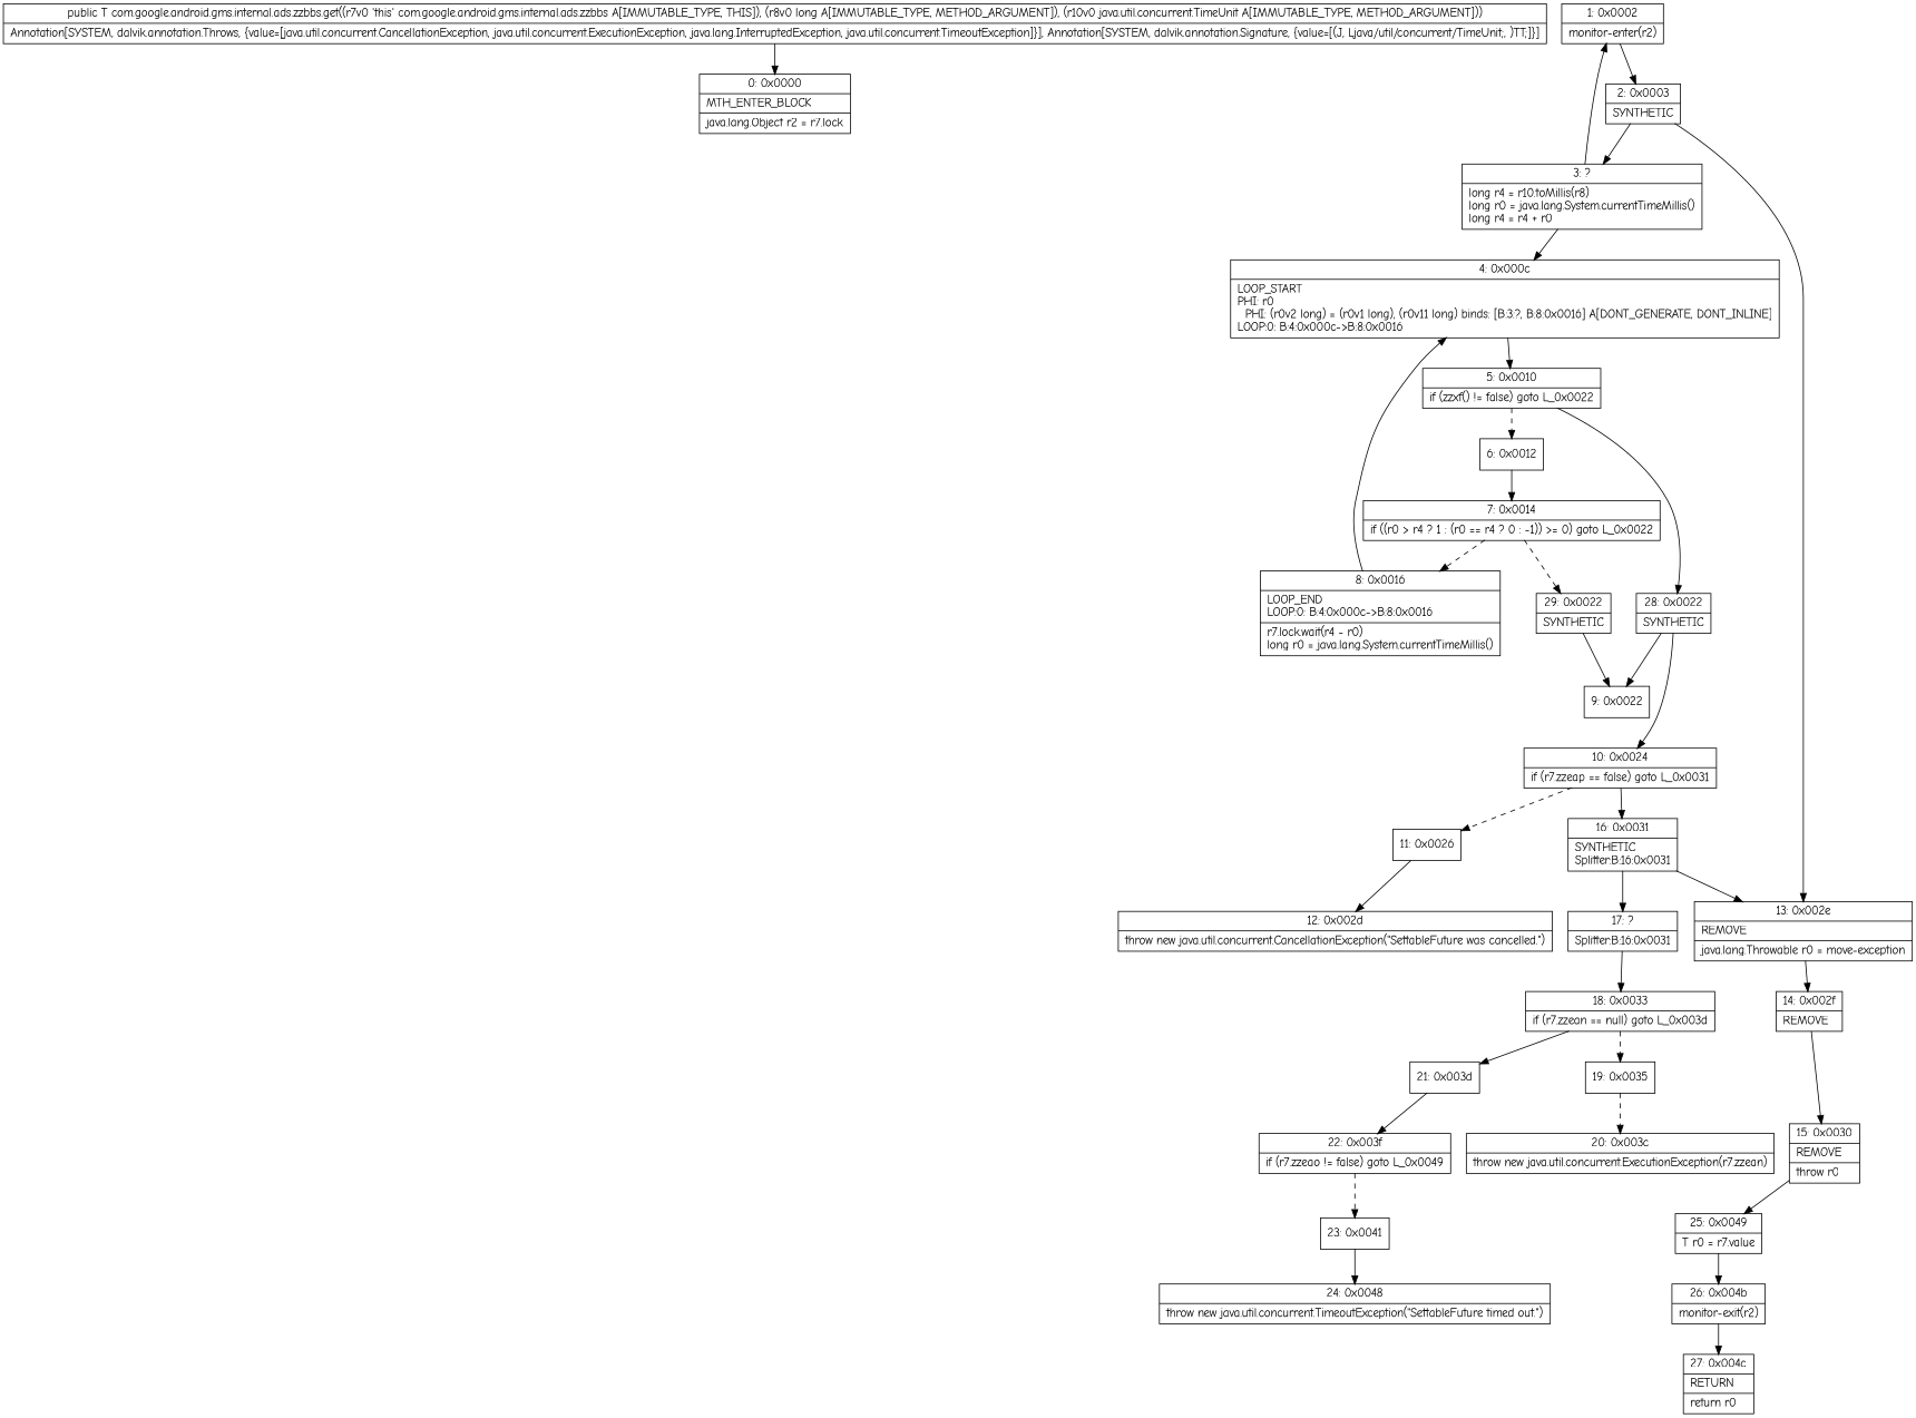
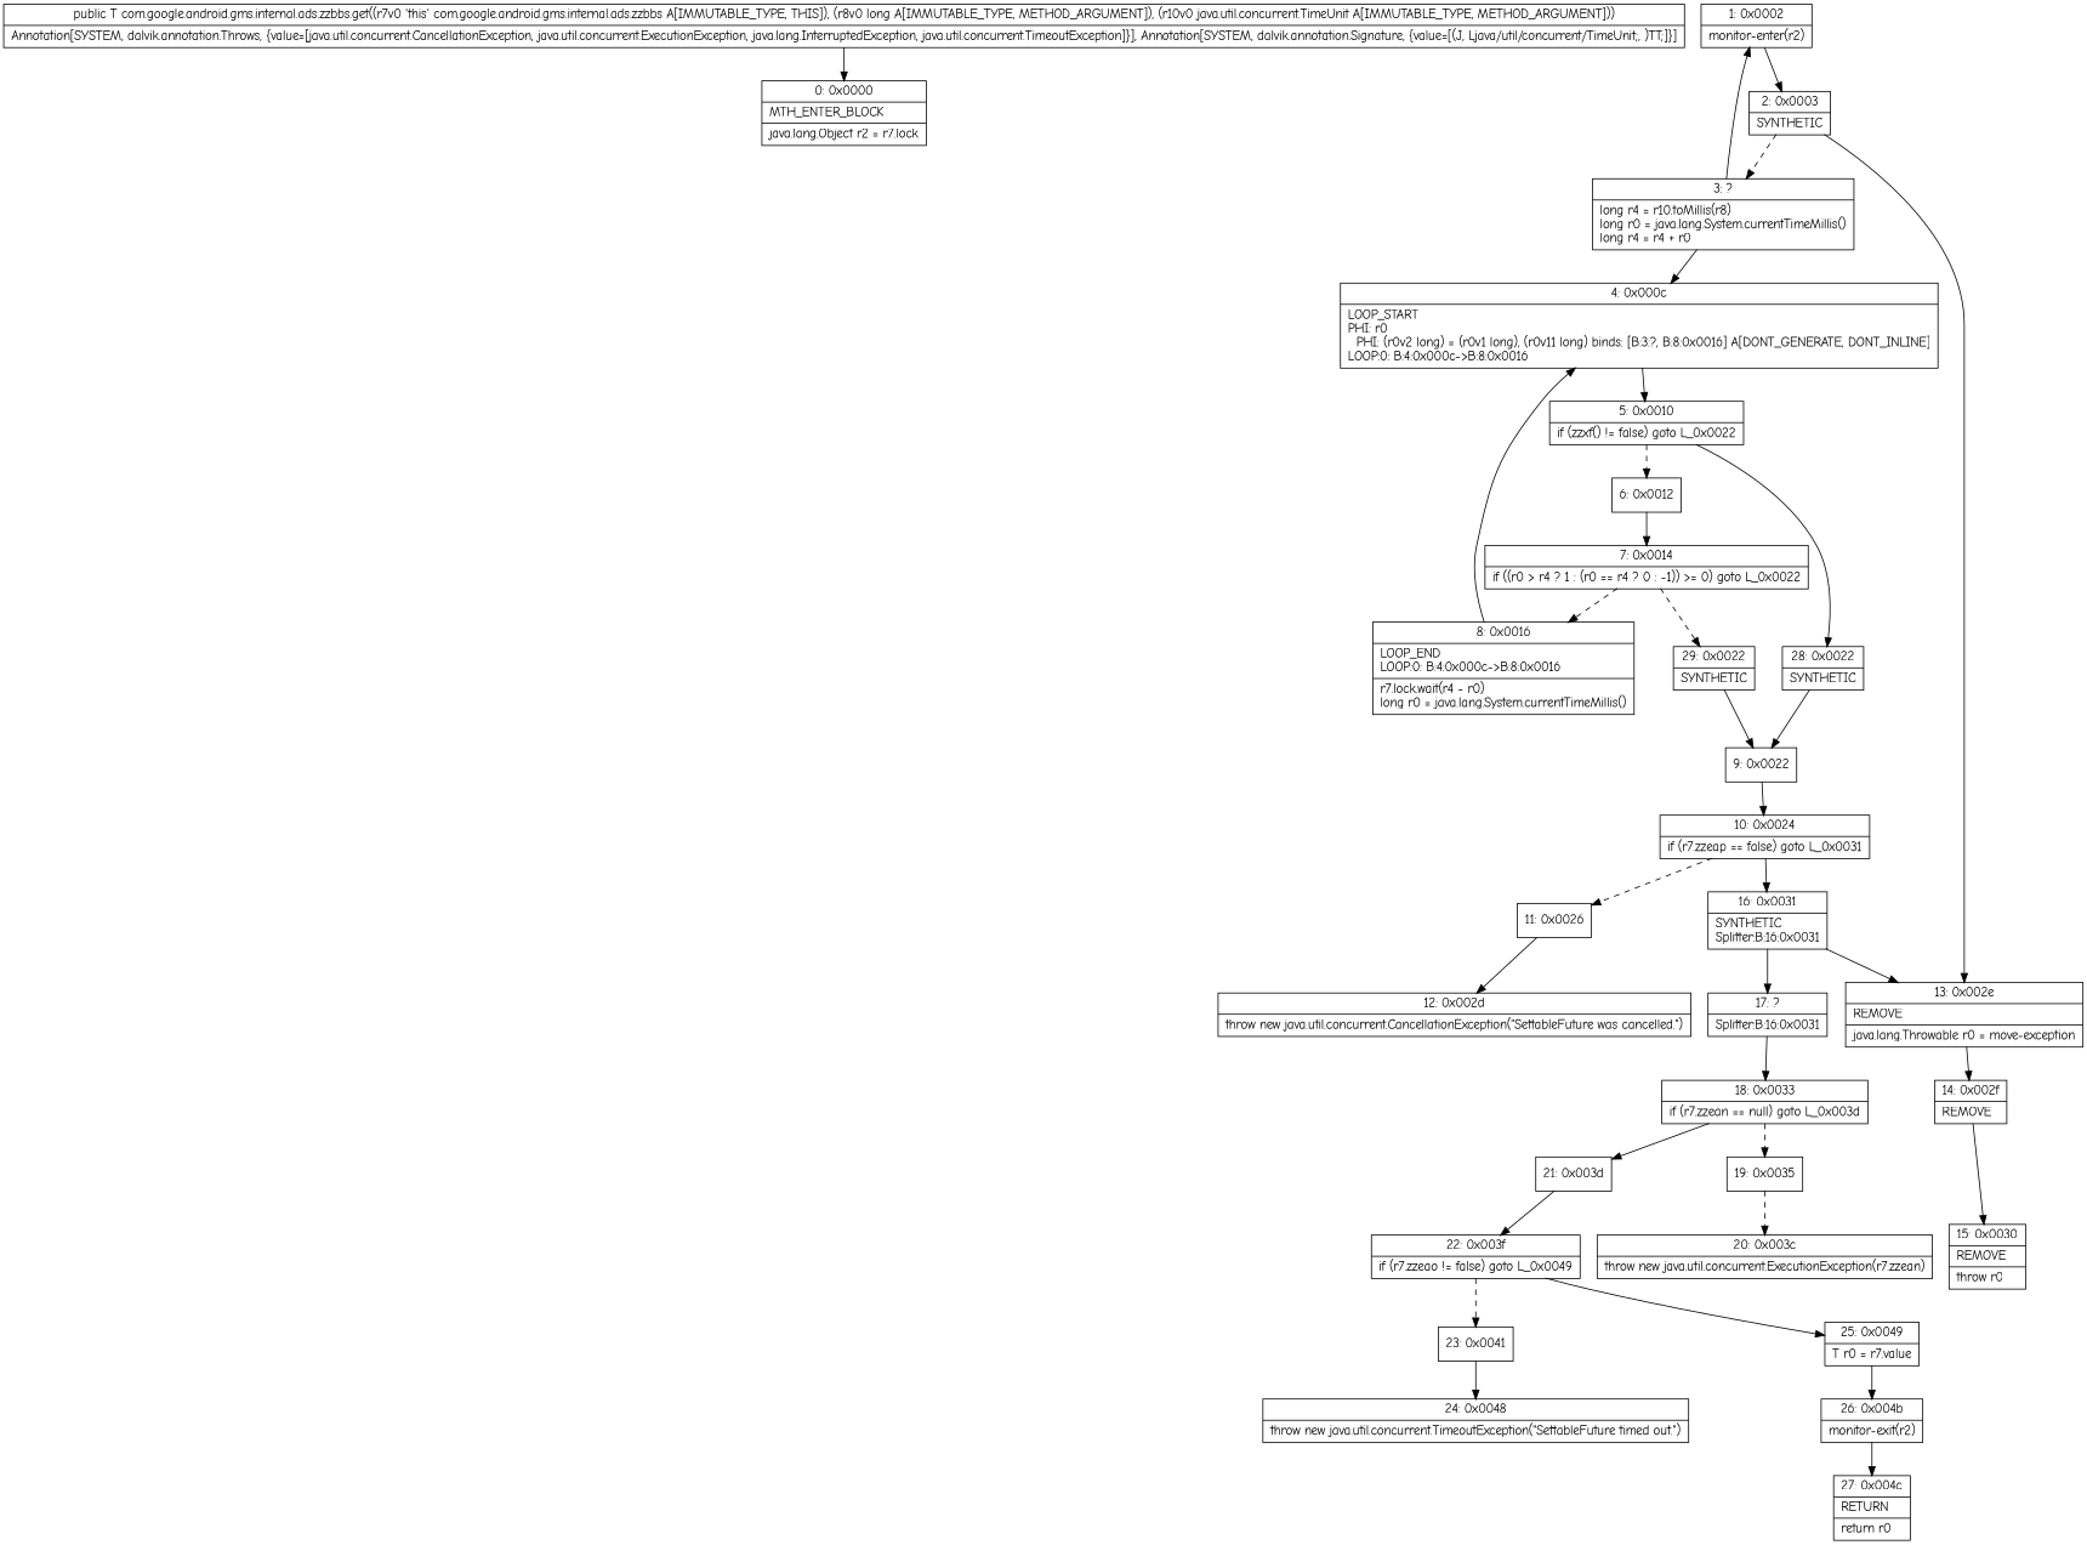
  digraph {
    fontname="Comic Neue"
    node [fontname="Comic Neue" shape=record]
    edge [fontname="Comic Neue"]
    n1 [label="{0\:\ 0x0000|MTH_ENTER_BLOCK\l|java.lang.Object r2 = r7.lock\l}"]
    n2 [label="{1\:\ 0x0002|monitor\-enter(r2)\l}"]
    n3 [label="{2\:\ 0x0003|SYNTHETIC\l}"]
    n4 [label="{3\:\ ?|long r4 = r10.toMillis(r8)\llong r0 = java.lang.System.currentTimeMillis()\llong r4 = r4 + r0\l}"]
    n5 [label="{13\:\ 0x002e|REMOVE\l|java.lang.Throwable r0 = move\-exception\l}"]
    n6 [label="{4\:\ 0x000c|LOOP_START\lPHI: r0 \l  PHI: (r0v2 long) = (r0v1 long), (r0v11 long) binds: [B:3:?, B:8:0x0016] A[DONT_GENERATE, DONT_INLINE]\lLOOP:0: B:4:0x000c\-\>B:8:0x0016\l}"]
    n7 [label="{14\:\ 0x002f|REMOVE\l}"]
    n8 [label="{5\:\ 0x0010|if (zzxf() != false) goto L_0x0022\l}"]
    n9 [label="{6\:\ 0x0012}"]
    n10 [label="{28\:\ 0x0022|SYNTHETIC\l}"]
    n11 [label="{7\:\ 0x0014|if ((r0 \> r4 ? 1 : (r0 == r4 ? 0 : \-1)) \>= 0) goto L_0x0022\l}"]
    n12 [label="{9\:\ 0x0022}"]
    n13 [label="{8\:\ 0x0016|LOOP_END\lLOOP:0: B:4:0x000c\-\>B:8:0x0016\l|r7.lock.wait(r4 \- r0)\llong r0 = java.lang.System.currentTimeMillis()\l}"]
    n14 [label="{29\:\ 0x0022|SYNTHETIC\l}"]
    n15 [label="{10\:\ 0x0024|if (r7.zzeap == false) goto L_0x0031\l}"]
    n16 [label="{11\:\ 0x0026}"]
    n17 [label="{16\:\ 0x0031|SYNTHETIC\lSplitter:B:16:0x0031\l}"]
    n18 [label="{12\:\ 0x002d|throw new java.util.concurrent.CancellationException(\"SettableFuture was cancelled.\")\l}"]
    n19 [label="{17\:\ ?|Splitter:B:16:0x0031\l}"]
    n20 [label="{15\:\ 0x0030|REMOVE\l|throw r0\l}"]
    n21 [label="{18\:\ 0x0033|if (r7.zzean == null) goto L_0x003d\l}"]
    n22 [label="{19\:\ 0x0035}"]
    n23 [label="{21\:\ 0x003d}"]
    n24 [label="{20\:\ 0x003c|throw new java.util.concurrent.ExecutionException(r7.zzean)\l}"]
    n25 [label="{22\:\ 0x003f|if (r7.zzeao != false) goto L_0x0049\l}"]
    n26 [label="{23\:\ 0x0041}"]
    n27 [label="{25\:\ 0x0049|T r0 = r7.value\l}"]
    n28 [label="{24\:\ 0x0048|throw new java.util.concurrent.TimeoutException(\"SettableFuture timed out.\")\l}"]
    n29 [label="{26\:\ 0x004b|monitor\-exit(r2)\l}"]
    n30 [label="{27\:\ 0x004c|RETURN\l|return r0\l}"]
    n31 [label="{public T com.google.android.gms.internal.ads.zzbbs.get((r7v0 'this' com.google.android.gms.internal.ads.zzbbs A[IMMUTABLE_TYPE, THIS]), (r8v0 long A[IMMUTABLE_TYPE, METHOD_ARGUMENT]), (r10v0 java.util.concurrent.TimeUnit A[IMMUTABLE_TYPE, METHOD_ARGUMENT]))  | Annotation[SYSTEM, dalvik.annotation.Throws, \{value=[java.util.concurrent.CancellationException, java.util.concurrent.ExecutionException, java.lang.InterruptedException, java.util.concurrent.TimeoutException]\}], Annotation[SYSTEM, dalvik.annotation.Signature, \{value=[(J, Ljava\/util\/concurrent\/TimeUnit;, )TT;]\}]\l}"]
    n2 -> n3
-   n3 -> n4
+   n3 -> n4 [style=dashed]
    n3 -> n5
    n4 -> n2
    n4 -> n6
    n5 -> n7
    n6 -> n8
    n7 -> n20
    n8 -> n9 [style=dashed]
    n8 -> n10
    n9 -> n11
    n10 -> n12
    n11 -> n13 [style=dashed]
    n11 -> n14 [style=dashed]
-   n10 -> n15
+   n12 -> n15
    n13 -> n6
    n14 -> n12
    n15 -> n16 [style=dashed]
    n15 -> n17
    n16 -> n18
    n17 -> n5
    n17 -> n19
    n19 -> n21
    n21 -> n22 [style=dashed]
    n21 -> n23
    n22 -> n24 [style=dashed]
    n23 -> n25
    n25 -> n26 [style=dashed]
-   n20 -> n27
+   n25 -> n27
    n26 -> n28
    n27 -> n29
    n29 -> n30
    n31 -> n1
  }
